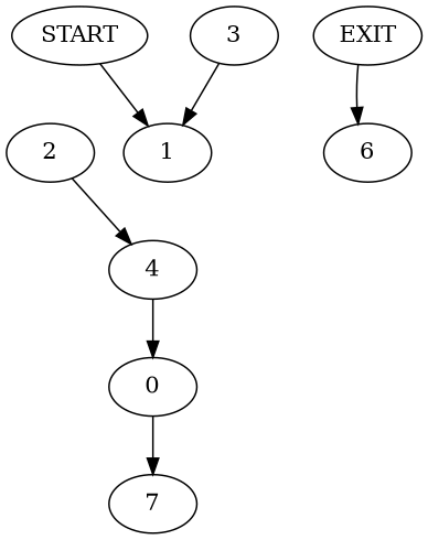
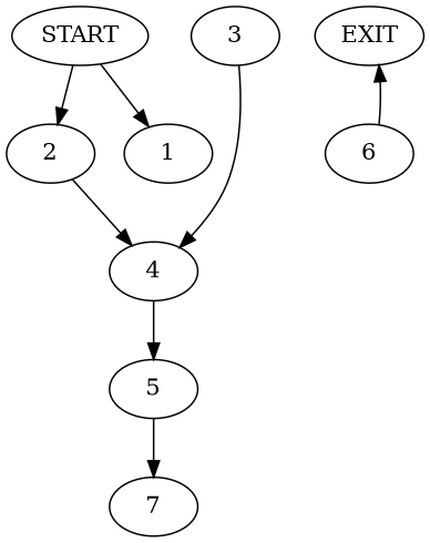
  digraph {
    n1 [label=START]
    1
    2
    4
    3
-   5 [label=0]
+   5
    7
    n8 [label=EXIT]
    6
    n1 -> 1
+   n1 -> 2
    2 -> 4
    4 -> 5
-   3 -> 1
+   3 -> 4
    5 -> 7
-   n8 -> 6
+   6 -> n8
  }
